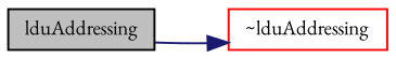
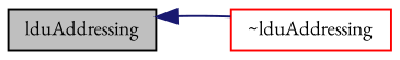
  digraph {
    rankdir=LR
    fontname="EB Garamond"
    node [fontname="EB Garamond" fontsize=10 shape=record]
    n1 [color=black fillcolor=grey75 fontcolor=black height=0.2 label=lduAddressing style=filled width=0.4]
    n2 [color=red height=0.2 label="~lduAddressing" width=0.4]
-   n1 -> n2 [color=midnightblue fontname="EB Garamond" fontsize=10 labelfontname=Helvetica labelfontsize=10 style=solid]
+   n2 -> n1 [color=midnightblue fontname="EB Garamond" fontsize=10 labelfontname=Helvetica labelfontsize=10 style=solid]
  }
